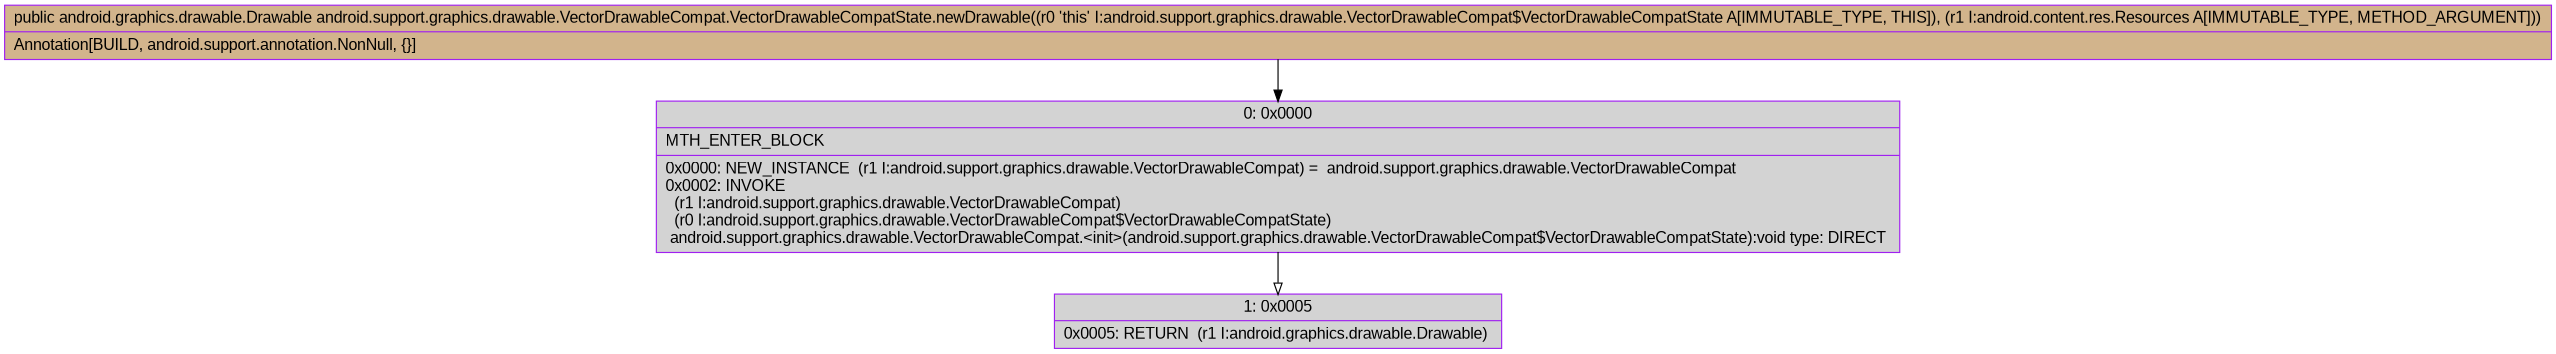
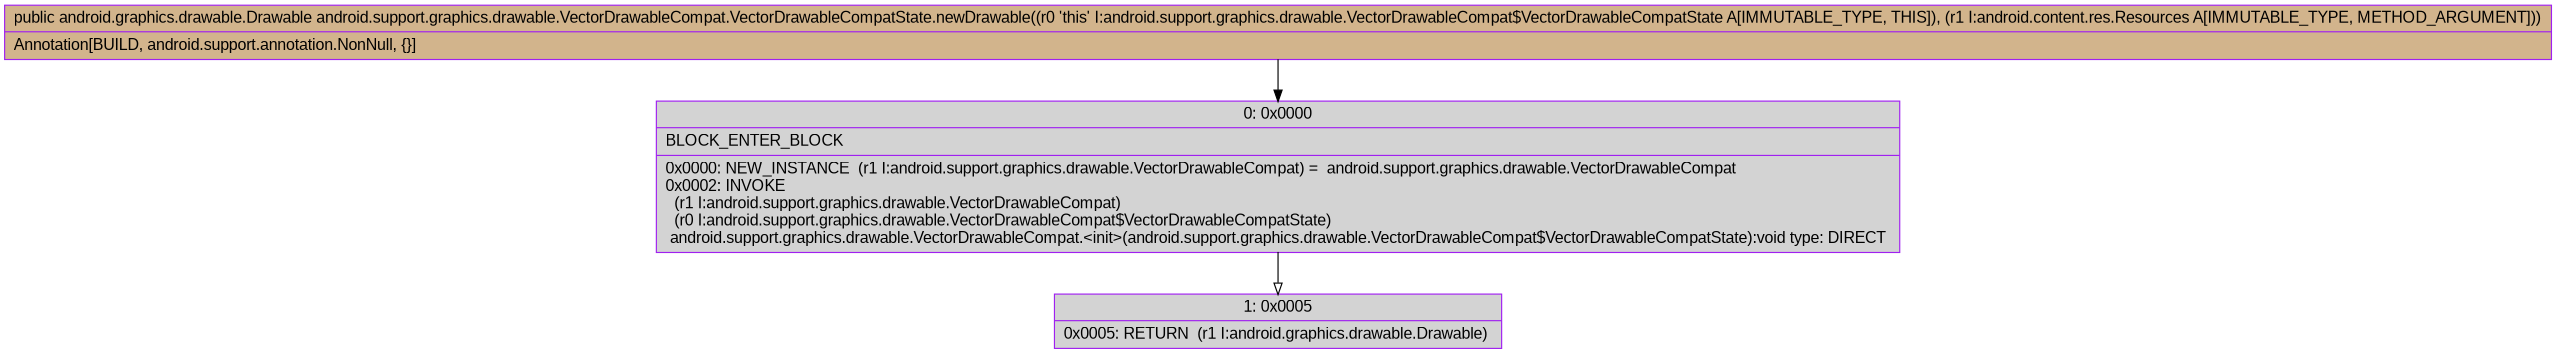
  digraph {
    fontname="Liberation Sans"
    node [shape=record style=filled fillcolor=lightgrey color=purple fontname="Liberation Sans"]
    edge [fontname="Liberation Sans"]
-   n1 [label="{0\:\ 0x0000|MTH_ENTER_BLOCK\l|0x0000: NEW_INSTANCE  (r1 I:android.support.graphics.drawable.VectorDrawableCompat) =  android.support.graphics.drawable.VectorDrawableCompat \l0x0002: INVOKE  \l  (r1 I:android.support.graphics.drawable.VectorDrawableCompat)\l  (r0 I:android.support.graphics.drawable.VectorDrawableCompat$VectorDrawableCompatState)\l android.support.graphics.drawable.VectorDrawableCompat.\<init\>(android.support.graphics.drawable.VectorDrawableCompat$VectorDrawableCompatState):void type: DIRECT \l}"]
+   n1 [label="{0\:\ 0x0000|BLOCK_ENTER_BLOCK\l|0x0000: NEW_INSTANCE  (r1 I:android.support.graphics.drawable.VectorDrawableCompat) =  android.support.graphics.drawable.VectorDrawableCompat \l0x0002: INVOKE  \l  (r1 I:android.support.graphics.drawable.VectorDrawableCompat)\l  (r0 I:android.support.graphics.drawable.VectorDrawableCompat$VectorDrawableCompatState)\l android.support.graphics.drawable.VectorDrawableCompat.\<init\>(android.support.graphics.drawable.VectorDrawableCompat$VectorDrawableCompatState):void type: DIRECT \l}"]
    n2 [label="{1\:\ 0x0005|0x0005: RETURN  (r1 I:android.graphics.drawable.Drawable) \l}"]
    n3 [label="{public android.graphics.drawable.Drawable android.support.graphics.drawable.VectorDrawableCompat.VectorDrawableCompatState.newDrawable((r0 'this' I:android.support.graphics.drawable.VectorDrawableCompat$VectorDrawableCompatState A[IMMUTABLE_TYPE, THIS]), (r1 I:android.content.res.Resources A[IMMUTABLE_TYPE, METHOD_ARGUMENT]))  | Annotation[BUILD, android.support.annotation.NonNull, \{\}]\l}" fillcolor=tan]
    n1 -> n2 [arrowhead=onormal]
    n3 -> n1 [arrowhead=normal]
  }
